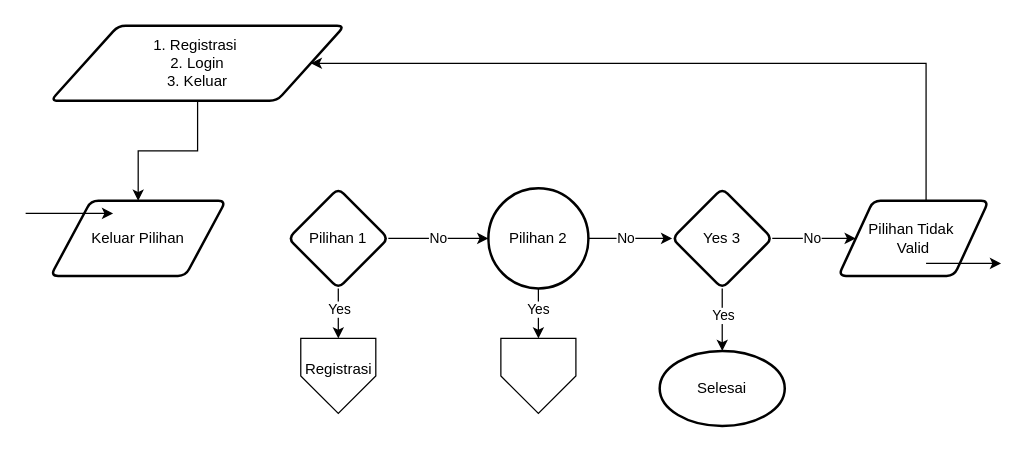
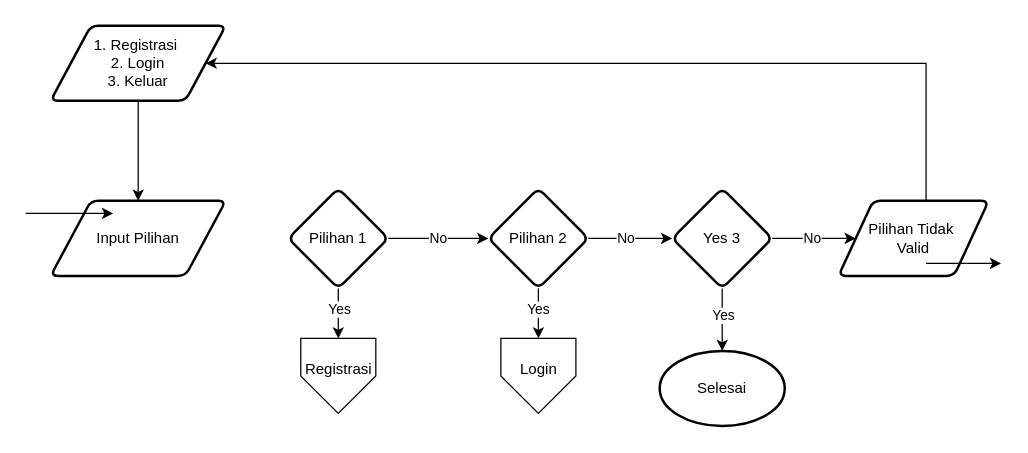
  <mxCell id="0" />
  <mxCell id="1" parent="0" />
  <mxCell id="2" value="" style="edgeStyle=orthogonalEdgeStyle;rounded=0;orthogonalLoop=1;jettySize=auto;html=1;" parent="1" source="3" target="4" edge="1"><mxGeometry relative="1" as="geometry" /></mxCell>
- <mxCell id="3" value="1. Registrasi&amp;nbsp;&lt;div&gt;2. Login&lt;/div&gt;&lt;div&gt;3. Keluar&lt;/div&gt;" style="shape=parallelogram;html=1;strokeWidth=2;perimeter=parallelogramPerimeter;whiteSpace=wrap;rounded=1;arcSize=12;size=0.23;" parent="1" vertex="1"><mxGeometry x="40" y="20" width="235" height="60" as="geometry" /></mxCell>
- <mxCell id="4" value="Keluar Pilihan" style="shape=parallelogram;html=1;strokeWidth=2;perimeter=parallelogramPerimeter;whiteSpace=wrap;rounded=1;arcSize=12;size=0.23;" parent="1" vertex="1"><mxGeometry x="40" y="160" width="140" height="60" as="geometry" /></mxCell>
+ <mxCell id="3" value="1. Registrasi&amp;nbsp;&lt;div&gt;2. Login&lt;/div&gt;&lt;div&gt;3. Keluar&lt;/div&gt;" style="shape=parallelogram;html=1;strokeWidth=2;perimeter=parallelogramPerimeter;whiteSpace=wrap;rounded=1;arcSize=12;size=0.23;" parent="1" vertex="1"><mxGeometry x="40" y="20" width="140" height="60" as="geometry" /></mxCell>
+ <mxCell id="4" value="Input Pilihan" style="shape=parallelogram;html=1;strokeWidth=2;perimeter=parallelogramPerimeter;whiteSpace=wrap;rounded=1;arcSize=12;size=0.23;" parent="1" vertex="1"><mxGeometry x="40" y="160" width="140" height="60" as="geometry" /></mxCell>
  <mxCell id="5" value="" style="endArrow=classic;html=1;rounded=0;entryX=0.357;entryY=0.167;entryDx=0;entryDy=0;entryPerimeter=0;" parent="1" target="4" edge="1"><mxGeometry width="50" height="50" relative="1" as="geometry"><mxPoint x="20" y="170" as="sourcePoint" /><mxPoint x="70" y="120" as="targetPoint" /></mxGeometry></mxCell>
  <mxCell id="6" value="" style="edgeStyle=orthogonalEdgeStyle;rounded=0;orthogonalLoop=1;jettySize=auto;html=1;" parent="1" source="10" target="15" edge="1"><mxGeometry relative="1" as="geometry" /></mxCell>
  <mxCell id="7" value="No" style="edgeLabel;html=1;align=center;verticalAlign=middle;resizable=0;points=[];" vertex="1" connectable="0" parent="6"><mxGeometry x="-0.028" y="1" relative="1" as="geometry"><mxPoint as="offset" /></mxGeometry></mxCell>
  <mxCell id="8" value="" style="edgeStyle=orthogonalEdgeStyle;rounded=0;orthogonalLoop=1;jettySize=auto;html=1;" parent="1" source="10" target="19" edge="1"><mxGeometry relative="1" as="geometry" /></mxCell>
  <mxCell id="9" value="Yes" style="edgeLabel;html=1;align=center;verticalAlign=middle;resizable=0;points=[];" vertex="1" connectable="0" parent="8"><mxGeometry x="-0.215" relative="1" as="geometry"><mxPoint as="offset" /></mxGeometry></mxCell>
  <mxCell id="10" value="Pilihan 1" style="rhombus;whiteSpace=wrap;html=1;strokeWidth=2;rounded=1;arcSize=12;" parent="1" vertex="1"><mxGeometry x="230" y="150" width="80" height="80" as="geometry" /></mxCell>
  <mxCell id="11" value="" style="edgeStyle=orthogonalEdgeStyle;rounded=0;orthogonalLoop=1;jettySize=auto;html=1;" parent="1" source="15" target="18" edge="1"><mxGeometry relative="1" as="geometry" /></mxCell>
  <mxCell id="12" value="No" style="edgeLabel;html=1;align=center;verticalAlign=middle;resizable=0;points=[];" vertex="1" connectable="0" parent="11"><mxGeometry x="-0.143" y="1" relative="1" as="geometry"><mxPoint as="offset" /></mxGeometry></mxCell>
  <mxCell id="13" value="" style="edgeStyle=orthogonalEdgeStyle;rounded=0;orthogonalLoop=1;jettySize=auto;html=1;" parent="1" source="15" target="20" edge="1"><mxGeometry relative="1" as="geometry" /></mxCell>
  <mxCell id="14" value="Yes" style="edgeLabel;html=1;align=center;verticalAlign=middle;resizable=0;points=[];" vertex="1" connectable="0" parent="13"><mxGeometry x="-0.215" y="-1" relative="1" as="geometry"><mxPoint as="offset" /></mxGeometry></mxCell>
- <mxCell id="15" value="Pilihan 2" style="ellipse;whiteSpace=wrap;html=1;strokeWidth=2;arcSize=12;" parent="1" vertex="1"><mxGeometry x="390" y="150" width="80" height="80" as="geometry" /></mxCell>
+ <mxCell id="15" value="Pilihan 2" style="rhombus;whiteSpace=wrap;html=1;strokeWidth=2;rounded=1;arcSize=12;" parent="1" vertex="1"><mxGeometry x="390" y="150" width="80" height="80" as="geometry" /></mxCell>
  <mxCell id="16" value="" style="edgeStyle=orthogonalEdgeStyle;rounded=0;orthogonalLoop=1;jettySize=auto;html=1;" parent="1" source="18" target="24" edge="1"><mxGeometry relative="1" as="geometry" /></mxCell>
  <mxCell id="17" value="No" style="edgeLabel;html=1;align=center;verticalAlign=middle;resizable=0;points=[];" vertex="1" connectable="0" parent="16"><mxGeometry x="-0.069" y="1" relative="1" as="geometry"><mxPoint as="offset" /></mxGeometry></mxCell>
  <mxCell id="18" value="Yes 3" style="rhombus;whiteSpace=wrap;html=1;strokeWidth=2;rounded=1;arcSize=12;" parent="1" vertex="1"><mxGeometry x="537" y="150" width="80" height="80" as="geometry" /></mxCell>
  <mxCell id="19" value="" style="verticalLabelPosition=bottom;verticalAlign=top;html=1;shape=offPageConnector;rounded=0;size=0.5;" parent="1" vertex="1"><mxGeometry x="240" y="270" width="60" height="60" as="geometry" /></mxCell>
  <mxCell id="20" value="" style="verticalLabelPosition=bottom;verticalAlign=top;html=1;shape=offPageConnector;rounded=0;size=0.5;" parent="1" vertex="1"><mxGeometry x="400" y="270" width="60" height="60" as="geometry" /></mxCell>
  <mxCell id="21" value="Registrasi" style="text;html=1;align=center;verticalAlign=middle;resizable=0;points=[];autosize=1;strokeColor=none;fillColor=none;" parent="1" vertex="1"><mxGeometry x="230" y="280" width="80" height="30" as="geometry" /></mxCell>
+ <mxCell id="22" value="Login" style="text;html=1;align=center;verticalAlign=middle;resizable=0;points=[];autosize=1;strokeColor=none;fillColor=none;" parent="1" vertex="1"><mxGeometry x="405" y="280" width="50" height="30" as="geometry" /></mxCell>
  <mxCell id="23" style="edgeStyle=orthogonalEdgeStyle;rounded=0;orthogonalLoop=1;jettySize=auto;html=1;entryX=1;entryY=0.5;entryDx=0;entryDy=0;" parent="1" source="24" target="3" edge="1"><mxGeometry relative="1" as="geometry"><Array as="points"><mxPoint x="740" y="50" /></Array></mxGeometry></mxCell>
  <mxCell id="24" value="Pilihan Tidak&amp;nbsp;&lt;div&gt;Valid&lt;/div&gt;" style="shape=parallelogram;html=1;strokeWidth=2;perimeter=parallelogramPerimeter;whiteSpace=wrap;rounded=1;arcSize=12;size=0.23;" parent="1" vertex="1"><mxGeometry x="670" y="160" width="120" height="60" as="geometry" /></mxCell>
  <mxCell id="25" value="" style="endArrow=classic;html=1;rounded=0;" parent="1" edge="1"><mxGeometry width="50" height="50" relative="1" as="geometry"><mxPoint x="740" y="210" as="sourcePoint" /><mxPoint x="800" y="210" as="targetPoint" /></mxGeometry></mxCell>
  <mxCell id="26" value="Selesai" style="strokeWidth=2;html=1;shape=mxgraph.flowchart.start_1;whiteSpace=wrap;" parent="1" vertex="1"><mxGeometry x="527" y="280" width="100" height="60" as="geometry" /></mxCell>
  <mxCell id="27" style="edgeStyle=orthogonalEdgeStyle;rounded=0;orthogonalLoop=1;jettySize=auto;html=1;entryX=0.5;entryY=0;entryDx=0;entryDy=0;entryPerimeter=0;" parent="1" source="18" target="26" edge="1"><mxGeometry relative="1" as="geometry" /></mxCell>
  <mxCell id="28" value="Yes" style="edgeLabel;html=1;align=center;verticalAlign=middle;resizable=0;points=[];" vertex="1" connectable="0" parent="27"><mxGeometry x="-0.176" relative="1" as="geometry"><mxPoint as="offset" /></mxGeometry></mxCell>
